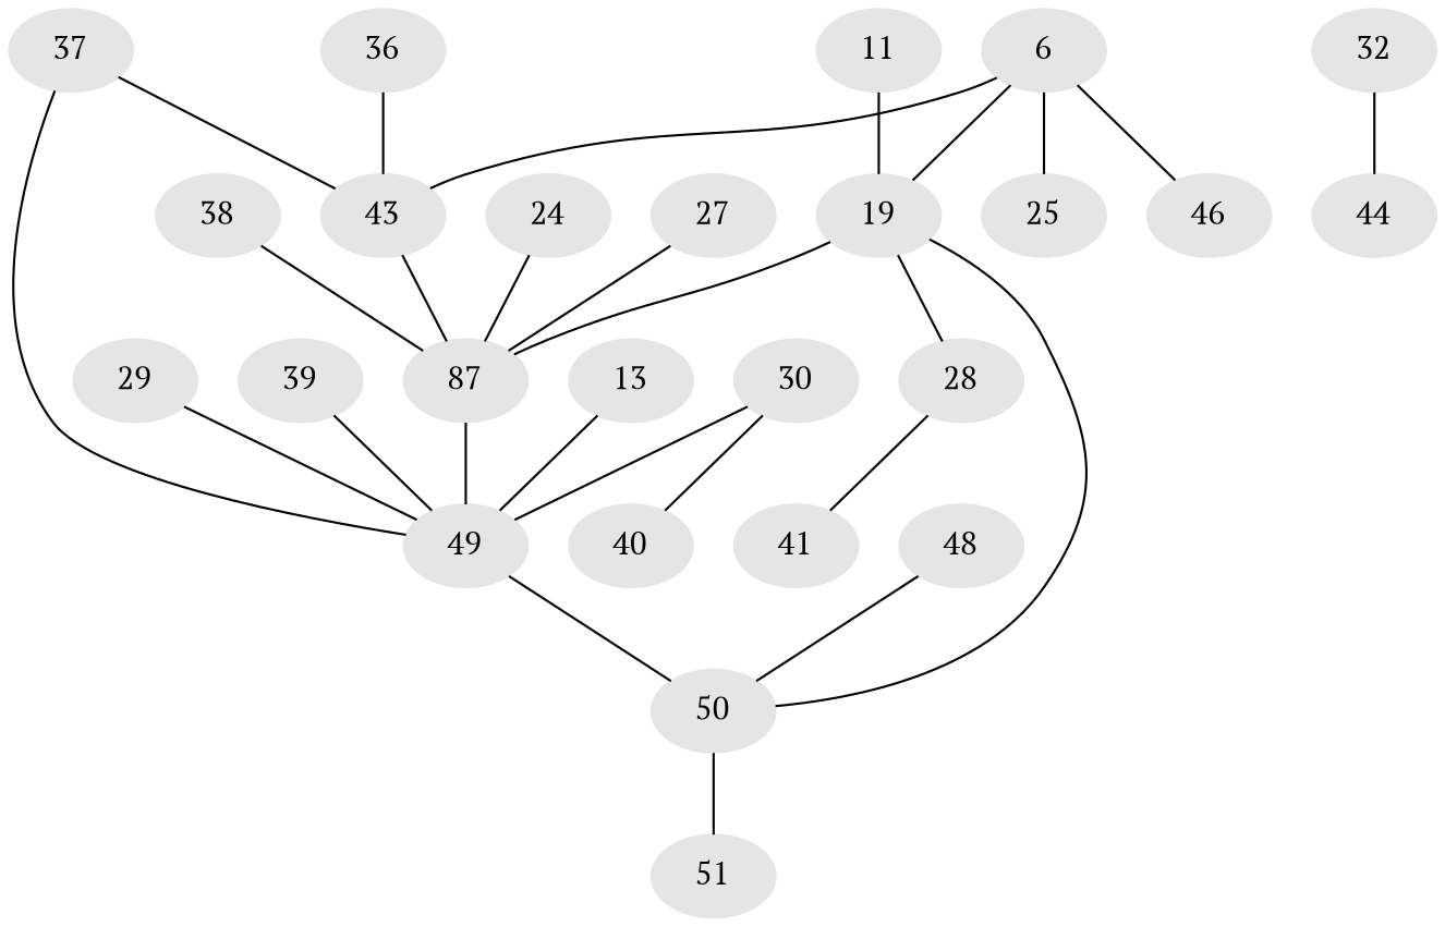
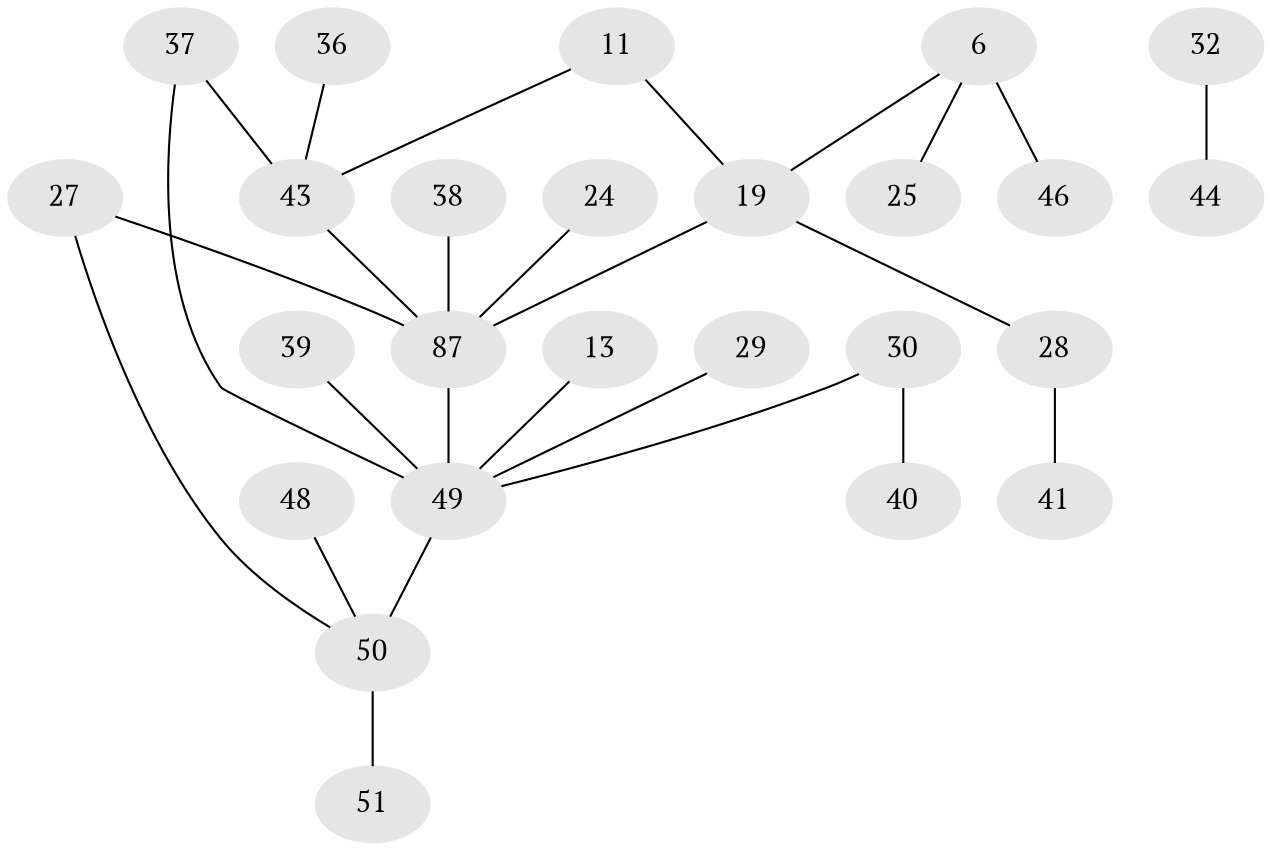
  graph {
    fontname="PT Serif"
    node [color=gray90 fontname="PT Serif" style=filled]
    edge [fontname="PT Serif"]
    19 [super="+1+3+16"]
    28
    n3 [label=87 super="+17+8"]
    50 [super="+35+26"]
    6
    25
    43 [super="+42"]
    46 [super="+45"]
    11
    49 [super="+4+12"]
    13
    41
    51
    24
    27
    29
    32
    44
    30 [super="+20"]
    40
    36
    37
    38 [super="+18"]
    39
    48
    19 -- 28
    19 -- n3 [weight=3]
-   19 -- 50
+   27 -- 50
    28 -- 41
    n3 -- 49 [weight=3]
    50 -- 51
    6 -- 19
    6 -- 25
-   6 -- 43
+   11 -- 43
    6 -- 46 [weight=2]
    43 -- n3 [weight=2]
    11 -- 19
    49 -- 50 [weight=2]
    13 -- 49
    24 -- n3
    27 -- n3
    29 -- 49
    32 -- 44
    30 -- 49
    30 -- 40
    36 -- 43
    37 -- 43
    37 -- 49
    38 -- n3 [weight=2]
    39 -- 49
    48 -- 50
  }
